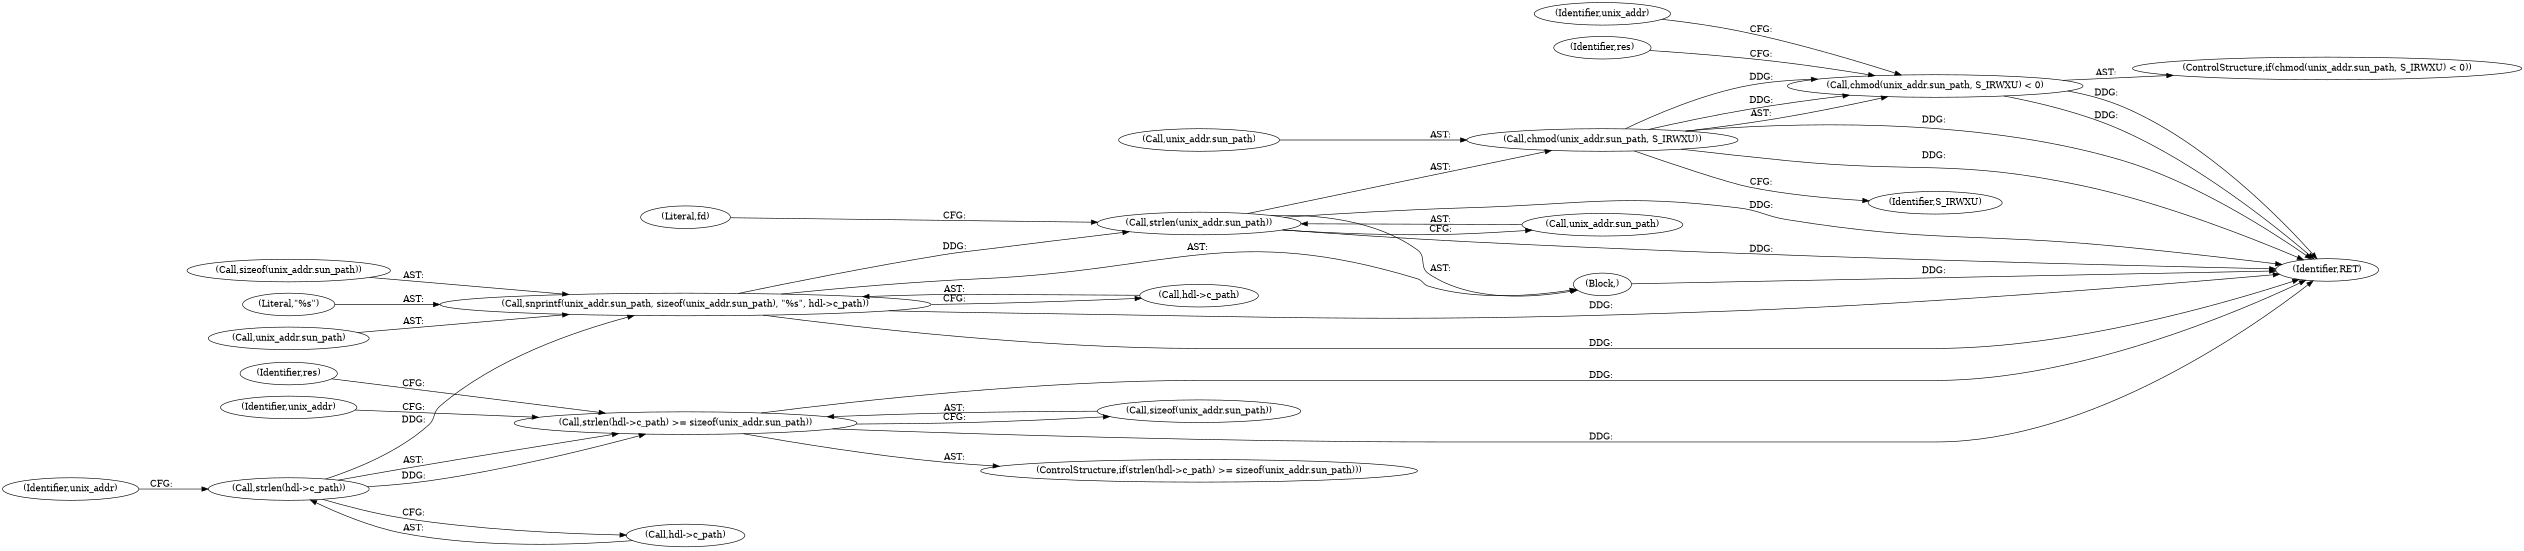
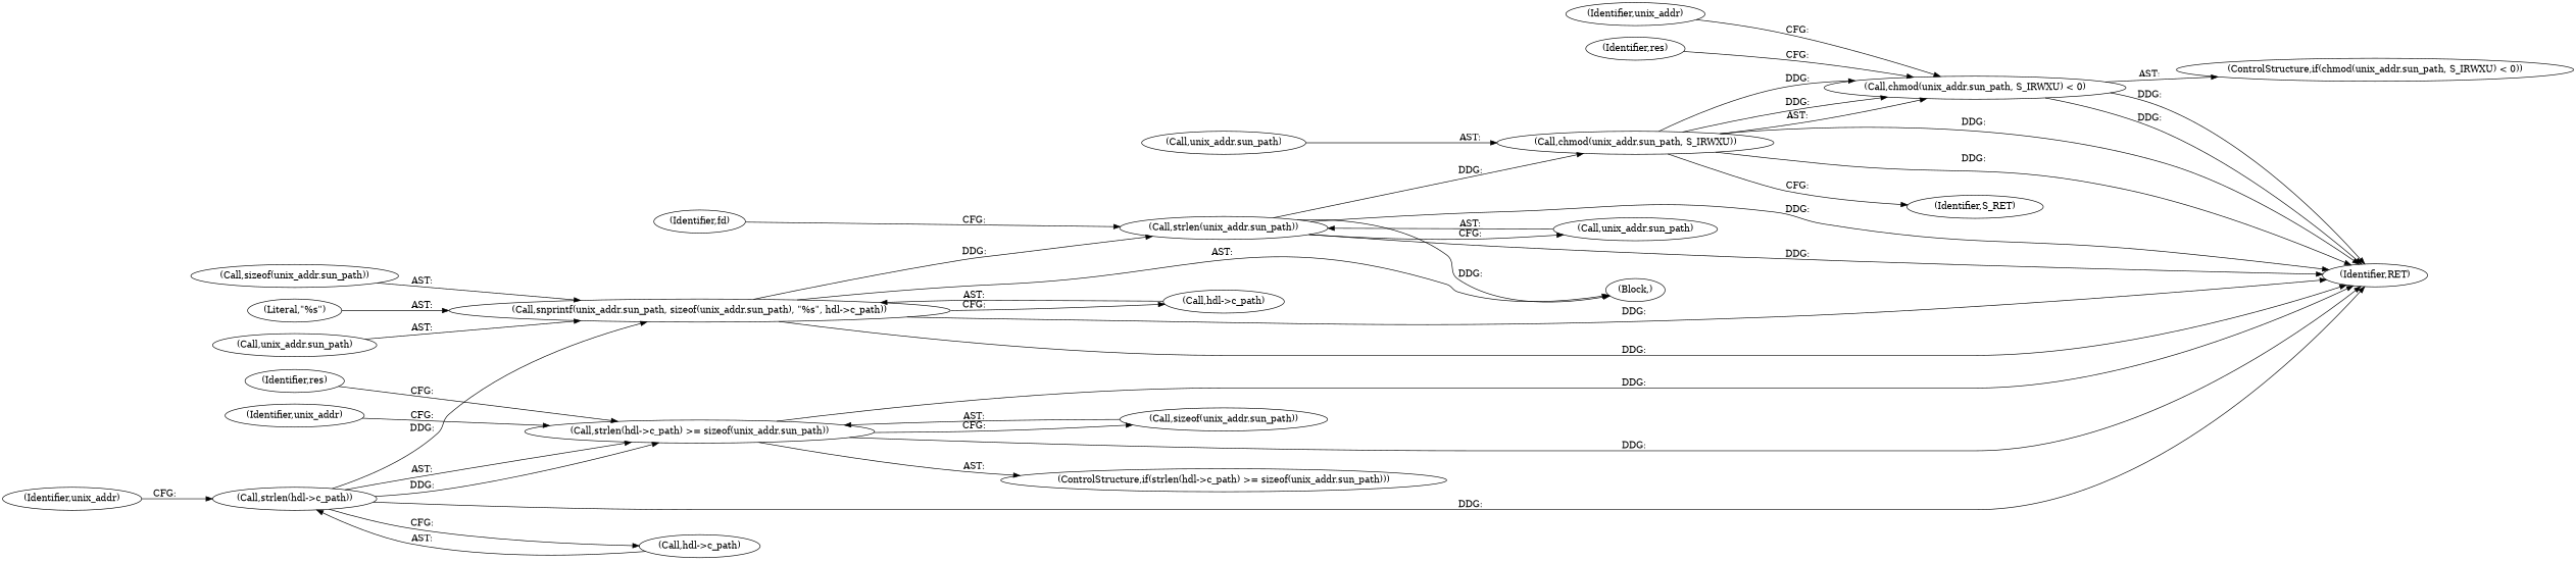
  digraph {
    rankdir=LR
    n1 [label="(Call,strlen(hdl->c_path))"]
    n2 [label="(Call,strlen(hdl->c_path) >= sizeof(unix_addr.sun_path))"]
    n3 [label="(Call,snprintf(unix_addr.sun_path, sizeof(unix_addr.sun_path), \"%s\", hdl->c_path))"]
    n4 [label="(Identifier,RET)"]
    n5 [label="(Call,hdl->c_path)"]
    n6 [label="(ControlStructure,if(strlen(hdl->c_path) >= sizeof(unix_addr.sun_path)))"]
    n7 [label="(Call,sizeof(unix_addr.sun_path))"]
    n8 [label="(Call,strlen(unix_addr.sun_path))"]
    n9 [label="(Call,hdl->c_path)"]
    n10 [label="(Block,)"]
    n11 [label="(Call,chmod(unix_addr.sun_path, S_IRWXU))"]
    n12 [label="(Call,unix_addr.sun_path)"]
    n13 [label="(Call,chmod(unix_addr.sun_path, S_IRWXU) < 0)"]
-   n14 [label="(Identifier,S_IRWXU)"]
+   n14 [label="(Identifier,S_RET)"]
    n15 [label="(ControlStructure,if(chmod(unix_addr.sun_path, S_IRWXU) < 0))"]
    n16 [label="(Call,unix_addr.sun_path)"]
    n17 [label="(Identifier,res)"]
-   n18 [label="(Literal,fd)"]
+   n18 [label="(Identifier,fd)"]
    n19 [label="(Identifier,unix_addr)"]
    n20 [label="(Identifier,unix_addr)"]
    n21 [label="(Call,sizeof(unix_addr.sun_path))"]
    n22 [label="(Identifier,res)"]
    n23 [label="(Literal,\"%s\")"]
    n24 [label="(Call,unix_addr.sun_path)"]
    n25 [label="(Identifier,unix_addr)"]
    n1 -> n2 [label="AST: "]
    n1 -> n2 [label="DDG: "]
    n1 -> n3 [label="DDG: "]
-   n10 -> n4 [label="DDG: "]
+   n1 -> n4 [label="DDG: "]
    n1 -> n5 [label="CFG: "]
    n2 -> n4 [label="DDG: "]
    n2 -> n4 [label="DDG: "]
    n2 -> n6 [label="AST: "]
    n2 -> n7 [label="CFG: "]
    n3 -> n4 [label="DDG: "]
    n3 -> n4 [label="DDG: "]
    n3 -> n8 [label="DDG: "]
    n3 -> n9 [label="CFG: "]
    n3 -> n10 [label="AST: "]
    n5 -> n1 [label="AST: "]
    n7 -> n2 [label="AST: "]
    n8 -> n4 [label="DDG: "]
    n8 -> n4 [label="DDG: "]
-   n8 -> n10 [label="AST: "]
-   n8 -> n11 [label="AST: "]
+   n8 -> n10 [label="DDG: "]
+   n8 -> n11 [label="DDG: "]
    n8 -> n12 [label="CFG: "]
    n9 -> n3 [label="AST: "]
    n11 -> n4 [label="DDG: "]
    n11 -> n4 [label="DDG: "]
    n11 -> n13 [label="AST: "]
    n11 -> n13 [label="DDG: "]
    n11 -> n13 [label="DDG: "]
    n11 -> n14 [label="CFG: "]
    n12 -> n8 [label="AST: "]
    n13 -> n4 [label="DDG: "]
    n13 -> n4 [label="DDG: "]
    n13 -> n15 [label="AST: "]
    n16 -> n11 [label="AST: "]
    n17 -> n2 [label="CFG: "]
    n18 -> n8 [label="CFG: "]
    n19 -> n2 [label="CFG: "]
    n20 -> n13 [label="CFG: "]
    n21 -> n3 [label="AST: "]
    n22 -> n13 [label="CFG: "]
    n23 -> n3 [label="AST: "]
    n24 -> n3 [label="AST: "]
    n25 -> n1 [label="CFG: "]
  }
